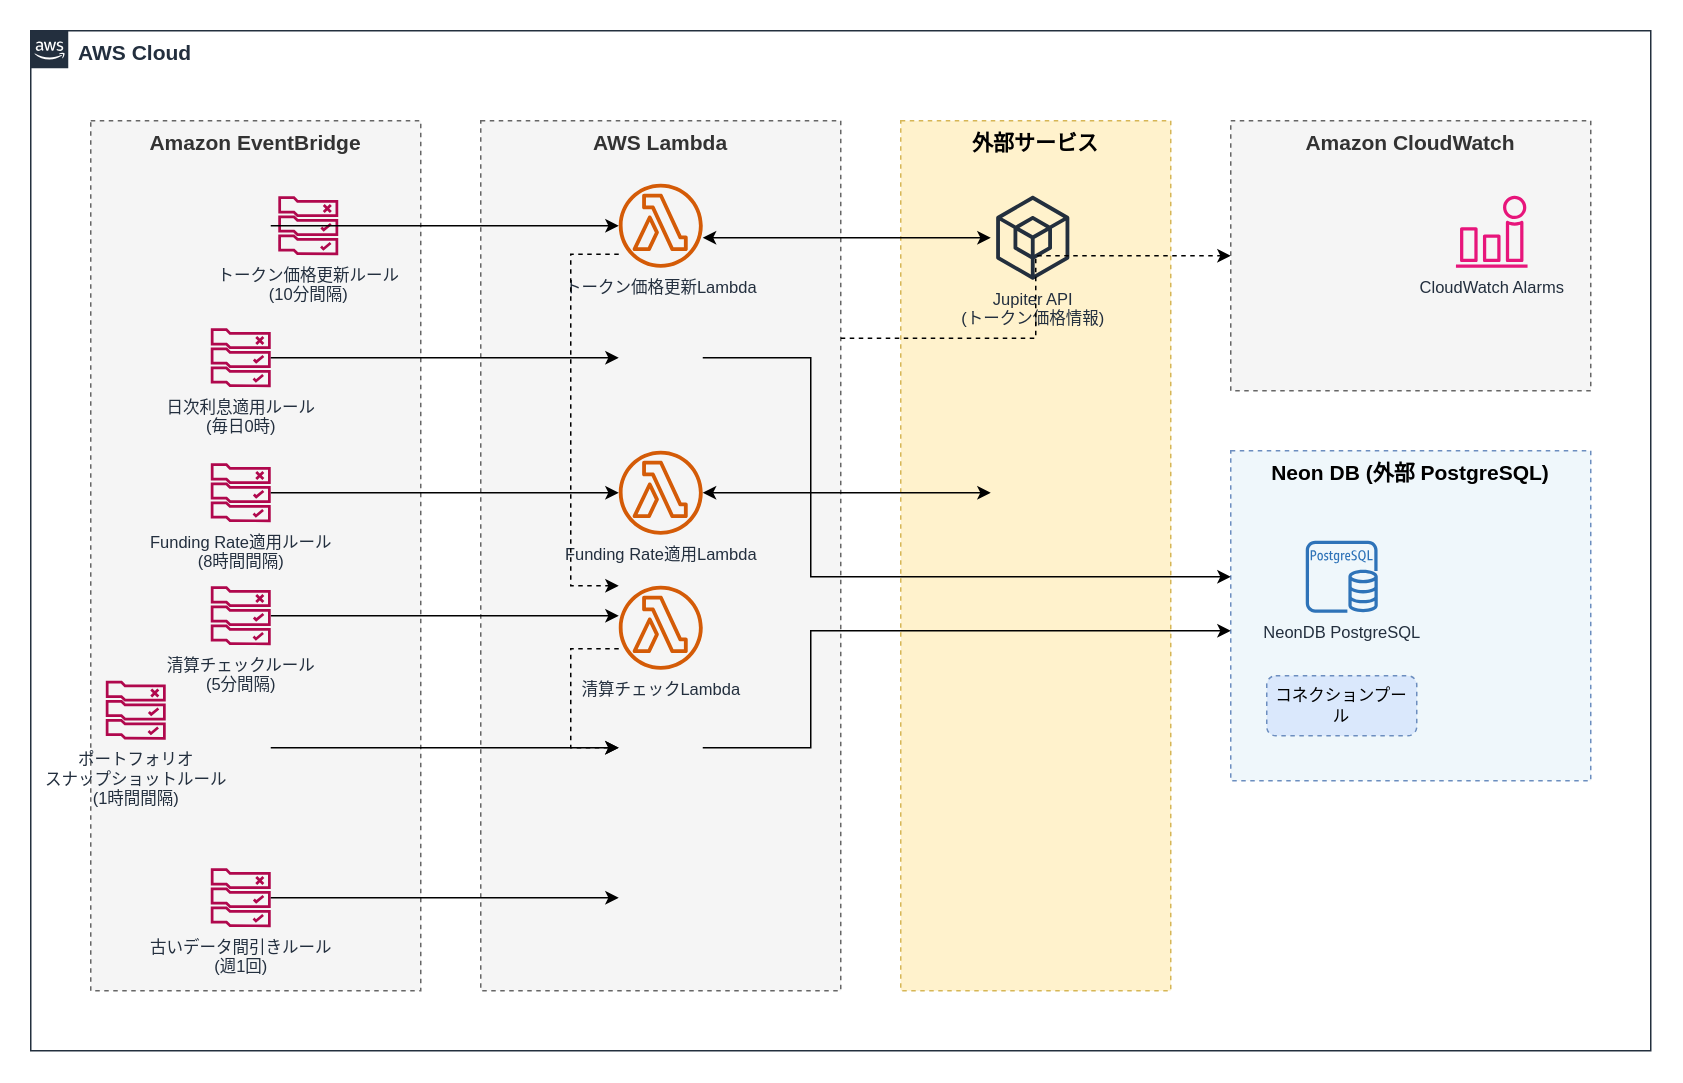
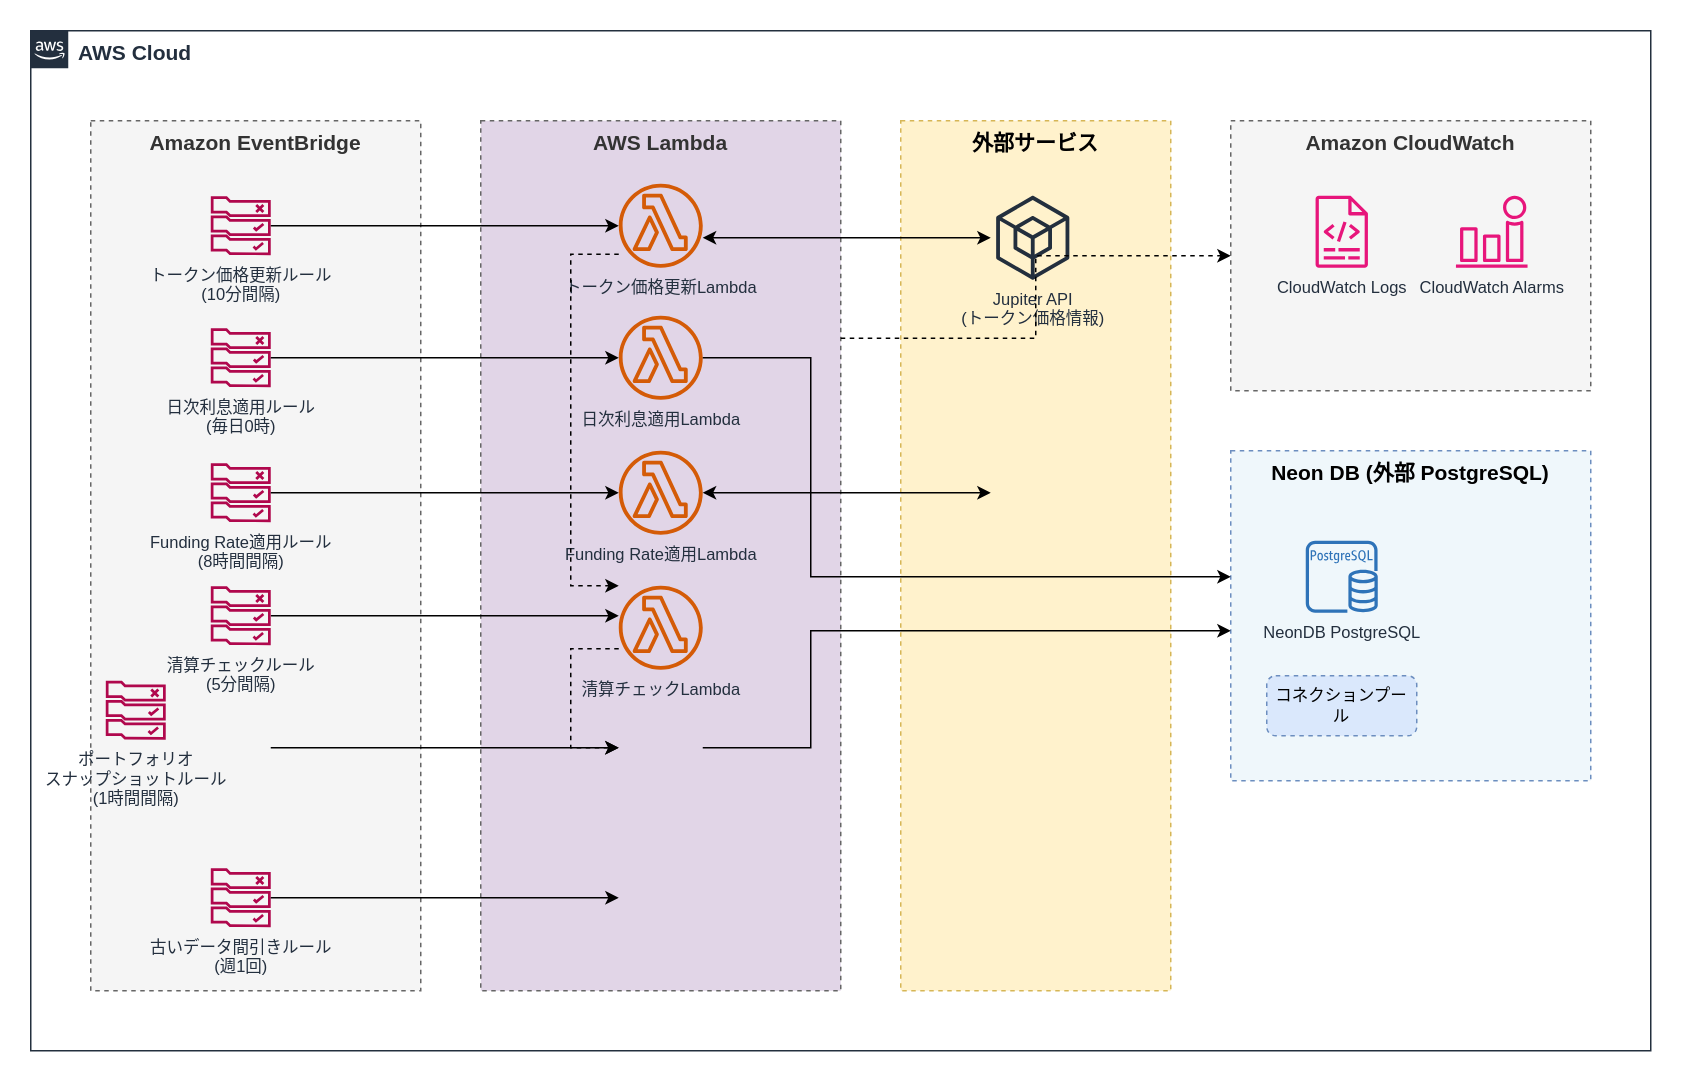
  <mxCell id="0" />
  <mxCell id="1" parent="0" />
  <mxCell id="2" value="AWS Cloud" style="points=[[0,0],[0.25,0],[0.5,0],[0.75,0],[1,0],[1,0.25],[1,0.5],[1,0.75],[1,1],[0.75,1],[0.5,1],[0.25,1],[0,1],[0,0.75],[0,0.5],[0,0.25]];outlineConnect=0;gradientColor=none;html=1;whiteSpace=wrap;fontSize=14;fontStyle=1;container=1;pointerEvents=0;collapsible=0;recursiveResize=0;shape=mxgraph.aws4.group;grIcon=mxgraph.aws4.group_aws_cloud_alt;strokeColor=#232F3E;fillColor=none;verticalAlign=top;align=left;spacingLeft=30;fontColor=#232F3E;dashed=0;" parent="1" vertex="1"><mxGeometry x="20" y="20" width="1080" height="680" as="geometry" /></mxCell>
  <mxCell id="3" value="Amazon EventBridge" style="fillColor=#f5f5f5;strokeColor=#666666;dashed=1;verticalAlign=top;fontStyle=1;fontSize=14;fontColor=#333333;" parent="2" vertex="1"><mxGeometry x="40" y="60" width="220" height="580" as="geometry" /></mxCell>
- <mxCell id="4" value="AWS Lambda" style="fillColor=#f5f5f5;strokeColor=#666666;dashed=1;verticalAlign=top;fontStyle=1;fontSize=14;fontColor=#333333;" parent="2" vertex="1"><mxGeometry x="300" y="60" width="240" height="580" as="geometry" /></mxCell>
+ <mxCell id="4" value="AWS Lambda" style="fillColor=#e1d5e7;strokeColor=#666666;dashed=1;verticalAlign=top;fontStyle=1;fontSize=14;fontColor=#333333;" parent="2" vertex="1"><mxGeometry x="300" y="60" width="240" height="580" as="geometry" /></mxCell>
  <mxCell id="5" value="Neon DB (外部 PostgreSQL)" style="fillColor=#EFF7FB;strokeColor=#6c8ebf;dashed=1;verticalAlign=top;fontStyle=1;fontSize=14;" parent="2" vertex="1"><mxGeometry x="800" y="280" width="240" height="220" as="geometry" /></mxCell>
  <mxCell id="6" value="Amazon CloudWatch" style="fillColor=#f5f5f5;strokeColor=#666666;dashed=1;verticalAlign=top;fontStyle=1;fontSize=14;fontColor=#333333;" parent="2" vertex="1"><mxGeometry x="800" y="60" width="240" height="180" as="geometry" /></mxCell>
  <mxCell id="7" value="外部サービス" style="fillColor=#fff2cc;strokeColor=#d6b656;dashed=1;verticalAlign=top;fontStyle=1;fontSize=14;" vertex="1" parent="2"><mxGeometry x="580" y="60" width="180" height="580" as="geometry" /></mxCell>
- <mxCell id="8" value="トークン価格更新ルール&#10;(10分間隔)" style="sketch=0;outlineConnect=0;fontColor=#232F3E;gradientColor=none;fillColor=#B0084D;strokeColor=none;dashed=0;verticalLabelPosition=bottom;verticalAlign=top;align=center;html=1;fontSize=11;fontStyle=0;aspect=fixed;pointerEvents=1;shape=mxgraph.aws4.rule_2;" parent="2" vertex="1"><mxGeometry x="165" y="110" width="40" height="40" as="geometry" /></mxCell>
+ <mxCell id="8" value="トークン価格更新ルール&#10;(10分間隔)" style="sketch=0;outlineConnect=0;fontColor=#232F3E;gradientColor=none;fillColor=#B0084D;strokeColor=none;dashed=0;verticalLabelPosition=bottom;verticalAlign=top;align=center;html=1;fontSize=11;fontStyle=0;aspect=fixed;pointerEvents=1;shape=mxgraph.aws4.rule_2;" parent="2" vertex="1"><mxGeometry x="120" y="110" width="40" height="40" as="geometry" /></mxCell>
  <mxCell id="9" value="日次利息適用ルール&#10;(毎日0時)" style="sketch=0;outlineConnect=0;fontColor=#232F3E;gradientColor=none;fillColor=#B0084D;strokeColor=none;dashed=0;verticalLabelPosition=bottom;verticalAlign=top;align=center;html=1;fontSize=11;fontStyle=0;aspect=fixed;pointerEvents=1;shape=mxgraph.aws4.rule_2;" parent="2" vertex="1"><mxGeometry x="120" y="198" width="40" height="40" as="geometry" /></mxCell>
  <mxCell id="10" value="Funding Rate適用ルール&#10;(8時間間隔)" style="sketch=0;outlineConnect=0;fontColor=#232F3E;gradientColor=none;fillColor=#B0084D;strokeColor=none;dashed=0;verticalLabelPosition=bottom;verticalAlign=top;align=center;html=1;fontSize=11;fontStyle=0;aspect=fixed;pointerEvents=1;shape=mxgraph.aws4.rule_2;" parent="2" vertex="1"><mxGeometry x="120" y="288" width="40" height="40" as="geometry" /></mxCell>
  <mxCell id="11" value="ポートフォリオ&#10;スナップショットルール&#10;(1時間間隔)" style="sketch=0;outlineConnect=0;fontColor=#232F3E;gradientColor=none;fillColor=#B0084D;strokeColor=none;dashed=0;verticalLabelPosition=bottom;verticalAlign=top;align=center;html=1;fontSize=11;fontStyle=0;aspect=fixed;pointerEvents=1;shape=mxgraph.aws4.rule_2;" parent="2" vertex="1"><mxGeometry x="50" y="433" width="40" height="40" as="geometry" /></mxCell>
  <mxCell id="12" value="古いデータ間引きルール&#10;(週1回)" style="sketch=0;outlineConnect=0;fontColor=#232F3E;gradientColor=none;fillColor=#B0084D;strokeColor=none;dashed=0;verticalLabelPosition=bottom;verticalAlign=top;align=center;html=1;fontSize=11;fontStyle=0;aspect=fixed;pointerEvents=1;shape=mxgraph.aws4.rule_2;" parent="2" vertex="1"><mxGeometry x="120" y="558" width="40" height="40" as="geometry" /></mxCell>
  <mxCell id="13" value="トークン価格更新Lambda" style="sketch=0;outlineConnect=0;fontColor=#232F3E;gradientColor=none;fillColor=#D45B07;strokeColor=none;dashed=0;verticalLabelPosition=bottom;verticalAlign=top;align=center;html=1;fontSize=11;fontStyle=0;aspect=fixed;pointerEvents=1;shape=mxgraph.aws4.lambda_function;" parent="2" vertex="1"><mxGeometry x="392" y="102" width="56" height="56" as="geometry" /></mxCell>
+ <mxCell id="14" value="日次利息適用Lambda" style="sketch=0;outlineConnect=0;fontColor=#232F3E;gradientColor=none;fillColor=#D45B07;strokeColor=none;dashed=0;verticalLabelPosition=bottom;verticalAlign=top;align=center;html=1;fontSize=11;fontStyle=0;aspect=fixed;pointerEvents=1;shape=mxgraph.aws4.lambda_function;" parent="2" vertex="1"><mxGeometry x="392" y="190" width="56" height="56" as="geometry" /></mxCell>
  <mxCell id="15" value="Funding Rate適用Lambda" style="sketch=0;outlineConnect=0;fontColor=#232F3E;gradientColor=none;fillColor=#D45B07;strokeColor=none;dashed=0;verticalLabelPosition=bottom;verticalAlign=top;align=center;html=1;fontSize=11;fontStyle=0;aspect=fixed;pointerEvents=1;shape=mxgraph.aws4.lambda_function;" parent="2" vertex="1"><mxGeometry x="392" y="280" width="56" height="56" as="geometry" /></mxCell>
  <mxCell id="16" value="清算チェックLambda" style="sketch=0;outlineConnect=0;fontColor=#232F3E;gradientColor=none;fillColor=#D45B07;strokeColor=none;dashed=0;verticalLabelPosition=bottom;verticalAlign=top;align=center;html=1;fontSize=11;fontStyle=0;aspect=fixed;pointerEvents=1;shape=mxgraph.aws4.lambda_function;" parent="2" vertex="1"><mxGeometry x="392" y="370" width="56" height="56" as="geometry" /></mxCell>
+ <mxCell id="17" value="CloudWatch Logs" style="sketch=0;outlineConnect=0;fontColor=#232F3E;gradientColor=none;fillColor=#E7157B;strokeColor=none;dashed=0;verticalLabelPosition=bottom;verticalAlign=top;align=center;html=1;fontSize=11;fontStyle=0;aspect=fixed;pointerEvents=1;shape=mxgraph.aws4.logs;" parent="2" vertex="1"><mxGeometry x="850" y="110" width="48" height="48" as="geometry" /></mxCell>
  <mxCell id="18" value="CloudWatch Alarms" style="sketch=0;outlineConnect=0;fontColor=#232F3E;gradientColor=none;fillColor=#E7157B;strokeColor=none;dashed=0;verticalLabelPosition=bottom;verticalAlign=top;align=center;html=1;fontSize=11;fontStyle=0;aspect=fixed;pointerEvents=1;shape=mxgraph.aws4.alarm;" parent="2" vertex="1"><mxGeometry x="950" y="110" width="48" height="48" as="geometry" /></mxCell>
  <mxCell id="19" value="NeonDB PostgreSQL" style="sketch=0;outlineConnect=0;fontColor=#232F3E;gradientColor=none;fillColor=#2E73B8;strokeColor=none;dashed=0;verticalLabelPosition=bottom;verticalAlign=top;align=center;html=1;fontSize=11;fontStyle=0;aspect=fixed;pointerEvents=1;shape=mxgraph.aws4.rds_postgresql_instance;" parent="2" vertex="1"><mxGeometry x="850" y="340" width="48" height="48" as="geometry" /></mxCell>
  <mxCell id="20" value="コネクションプール" style="rounded=1;whiteSpace=wrap;html=1;fillColor=#dae8fc;strokeColor=#6c8ebf;fontSize=11;dashed=1;" parent="2" vertex="1"><mxGeometry x="824" y="430" width="100" height="40" as="geometry" /></mxCell>
  <mxCell id="21" value="Jupiter API&#10;(トークン価格情報)" style="sketch=0;outlineConnect=0;fontColor=#232F3E;gradientColor=none;fillColor=#232F3D;strokeColor=none;dashed=0;verticalLabelPosition=bottom;verticalAlign=top;align=center;html=1;fontSize=11;fontStyle=0;aspect=fixed;pointerEvents=1;shape=mxgraph.aws4.external_sdk;" vertex="1" parent="2"><mxGeometry x="640" y="110" width="56" height="56" as="geometry" /></mxCell>
  <mxCell id="22" value="" style="edgeStyle=orthogonalEdgeStyle;rounded=0;orthogonalLoop=1;jettySize=auto;html=1;" parent="2" edge="1"><mxGeometry relative="1" as="geometry"><mxPoint x="160" y="130" as="sourcePoint" /><mxPoint x="392" y="130" as="targetPoint" /></mxGeometry></mxCell>
  <mxCell id="23" value="" style="edgeStyle=orthogonalEdgeStyle;rounded=0;orthogonalLoop=1;jettySize=auto;html=1;" parent="2" edge="1"><mxGeometry relative="1" as="geometry"><mxPoint x="160" y="218" as="sourcePoint" /><mxPoint x="392" y="218" as="targetPoint" /></mxGeometry></mxCell>
  <mxCell id="24" value="" style="edgeStyle=orthogonalEdgeStyle;rounded=0;orthogonalLoop=1;jettySize=auto;html=1;" parent="2" edge="1"><mxGeometry relative="1" as="geometry"><mxPoint x="160" y="308" as="sourcePoint" /><mxPoint x="392" y="308" as="targetPoint" /></mxGeometry></mxCell>
  <mxCell id="25" value="" style="edgeStyle=orthogonalEdgeStyle;rounded=0;orthogonalLoop=1;jettySize=auto;html=1;" parent="2" edge="1"><mxGeometry relative="1" as="geometry"><mxPoint x="160" y="390" as="sourcePoint" /><mxPoint x="392" y="390" as="targetPoint" /></mxGeometry></mxCell>
  <mxCell id="26" value="" style="edgeStyle=orthogonalEdgeStyle;rounded=0;orthogonalLoop=1;jettySize=auto;html=1;" parent="2" edge="1"><mxGeometry relative="1" as="geometry"><mxPoint x="160" y="478" as="sourcePoint" /><mxPoint x="392" y="478" as="targetPoint" /></mxGeometry></mxCell>
  <mxCell id="27" value="" style="edgeStyle=orthogonalEdgeStyle;rounded=0;orthogonalLoop=1;jettySize=auto;html=1;" parent="2" edge="1"><mxGeometry relative="1" as="geometry"><mxPoint x="160" y="578" as="sourcePoint" /><mxPoint x="392" y="578" as="targetPoint" /></mxGeometry></mxCell>
  <mxCell id="28" value="" style="edgeStyle=orthogonalEdgeStyle;rounded=0;orthogonalLoop=1;jettySize=auto;html=1;startArrow=classic;startFill=1;" edge="1" parent="2"><mxGeometry relative="1" as="geometry"><mxPoint x="448" y="138" as="sourcePoint" /><mxPoint x="640" y="138" as="targetPoint" /></mxGeometry></mxCell>
  <mxCell id="29" value="" style="edgeStyle=orthogonalEdgeStyle;rounded=0;orthogonalLoop=1;jettySize=auto;html=1;startArrow=classic;startFill=1;" edge="1" parent="2"><mxGeometry relative="1" as="geometry"><mxPoint x="448" y="308" as="sourcePoint" /><mxPoint x="640" y="308" as="targetPoint" /></mxGeometry></mxCell>
  <mxCell id="30" value="" style="edgeStyle=orthogonalEdgeStyle;rounded=0;orthogonalLoop=1;jettySize=auto;html=1;startArrow=none;startFill=0;endArrow=classic;endFill=1;" edge="1" parent="2"><mxGeometry relative="1" as="geometry"><mxPoint x="448" y="218" as="sourcePoint" /><mxPoint x="800" y="364" as="targetPoint" /><Array as="points"><mxPoint x="520" y="218" /><mxPoint x="520" y="364" /></Array></mxGeometry></mxCell>
  <mxCell id="31" value="" style="edgeStyle=orthogonalEdgeStyle;rounded=0;orthogonalLoop=1;jettySize=auto;html=1;startArrow=none;startFill=0;endArrow=classic;endFill=1;" edge="1" parent="2"><mxGeometry relative="1" as="geometry"><mxPoint x="448" y="478" as="sourcePoint" /><mxPoint x="800" y="400" as="targetPoint" /><Array as="points"><mxPoint x="520" y="478" /><mxPoint x="520" y="400" /></Array></mxGeometry></mxCell>
  <mxCell id="32" value="" style="edgeStyle=orthogonalEdgeStyle;rounded=0;orthogonalLoop=1;jettySize=auto;html=1;exitX=1;exitY=0.25;exitDx=0;exitDy=0;entryX=0;entryY=0.5;entryDx=0;entryDy=0;startArrow=none;startFill=0;endArrow=classic;endFill=1;dashed=1;" parent="2" source="4" target="6" edge="1"><mxGeometry relative="1" as="geometry" /></mxCell>
  <mxCell id="33" value="清算チェックルール&#10;(5分間隔)" style="sketch=0;outlineConnect=0;fontColor=#232F3E;gradientColor=none;fillColor=#B0084D;strokeColor=none;dashed=0;verticalLabelPosition=bottom;verticalAlign=top;align=center;html=1;fontSize=11;fontStyle=0;aspect=fixed;pointerEvents=1;shape=mxgraph.aws4.rule_2;" parent="2" vertex="1"><mxGeometry x="120" y="370" width="40" height="40" as="geometry" /></mxCell>
  <mxCell id="34" value="" style="edgeStyle=orthogonalEdgeStyle;rounded=0;orthogonalLoop=1;jettySize=auto;html=1;startArrow=none;startFill=0;endArrow=classic;endFill=1;exitX=0;exitY=0.75;exitDx=0;exitDy=0;entryX=0;entryY=0.25;entryDx=0;entryDy=0;dashed=1;" edge="1" parent="2"><mxGeometry relative="1" as="geometry"><mxPoint x="392" y="149" as="sourcePoint" /><mxPoint x="392" y="370" as="targetPoint" /><Array as="points"><mxPoint x="360" y="149" /><mxPoint x="360" y="370" /></Array></mxGeometry></mxCell>
  <mxCell id="35" value="" style="edgeStyle=orthogonalEdgeStyle;rounded=0;orthogonalLoop=1;jettySize=auto;html=1;startArrow=none;startFill=0;endArrow=classic;endFill=1;exitX=0;exitY=0.75;exitDx=0;exitDy=0;entryX=0;entryY=0.25;entryDx=0;entryDy=0;dashed=1;" edge="1" parent="2"><mxGeometry relative="1" as="geometry"><mxPoint x="392" y="412" as="sourcePoint" /><mxPoint x="392" y="478" as="targetPoint" /><Array as="points"><mxPoint x="360" y="412" /><mxPoint x="360" y="478" /></Array></mxGeometry></mxCell>
